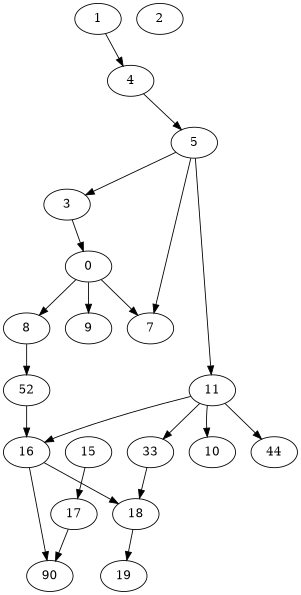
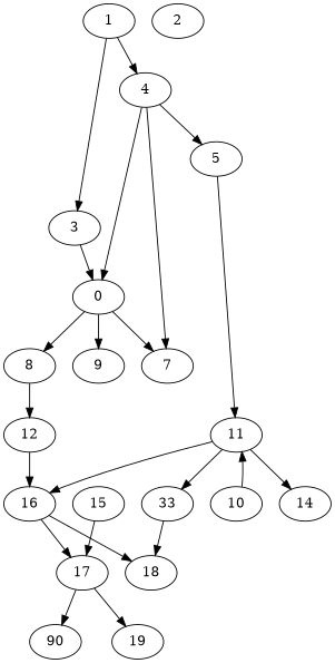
  digraph {
    node [alpha=0.04 compute_size=231928233984 result_size=0]
    1 [alpha=0.13 compute_size=1529074569 ram=11199836 result_size=70656 trans_size=302065]
    3 [compute_size=1073741824000 ram=25175356 result_size=1024 trans_size=151388]
    4 [alpha=0.01 compute_size=275513081672 ram=19083012 result_size=9216 trans_size=814490]
    n4 [compute_size=1161542310599 label=0 ram=32502466 result_size=1024 trans_size=23340]
    5 [alpha=0.06 compute_size=1946944742 ram=7560324 result_size=29696 trans_size=429769]
    7 [alpha=0.19 compute_size=7657418328 ram=40480892 trans_size=901185]
    8 [alpha=0.12 compute_size=640628683860 ram=48185956 result_size=9216 trans_size=290434]
    9 [alpha=0.05 compute_size=236898072315 ram=41588572 trans_size=754949]
    11 [alpha=0.01 compute_size=390354580785 ram=4849158 result_size=13312 trans_size=761737]
    2 [alpha=0.05 compute_size=368293445632 ram=21284804 trans_size=999984]
-   12 [compute_size=40552362010 ram=22609654 result_size=70656 trans_size=681677 label=52]
+   12 [compute_size=40552362010 ram=22609654 result_size=70656 trans_size=681677]
    10 [alpha=0.08 ram=3670464 result_size=13312 trans_size=883935]
    16 [alpha=0.16 compute_size=104106051870 ram=7515872 result_size=29696 trans_size=889639]
    n14 [alpha=0.03 compute_size=100062932419 label=33 ram=13420064 result_size=29696 trans_size=282660]
-   14 [alpha=0.12 compute_size=13910148967 ram=37755192 trans_size=284308 label=44]
+   14 [alpha=0.12 compute_size=13910148967 ram=37755192 trans_size=284308]
    18 [alpha=0.14 compute_size=5116285161 ram=27999222 result_size=74752 trans_size=561125]
    17 [alpha=0.14 compute_size=28991029248 ram=42146032 result_size=29696 trans_size=405167]
    15 [alpha=0.01 ram=9873367 result_size=13312 trans_size=888642]
    19 [alpha=0.08 compute_size=68719476736 ram=16677824 trans_size=291009]
    n20 [alpha=0.14 compute_size=22620690015 label=90 ram=36136208 trans_size=930089]
-   5 -> 3
+   1 -> 3
    1 -> 4
    3 -> n4
+   4 -> n4
    4 -> 5
    n4 -> 7
    n4 -> 8
    n4 -> 9
-   5 -> 7
+   4 -> 7
    5 -> 11
    8 -> 12
    11 -> 16
    11 -> n14
    11 -> 14
    12 -> 16
-   11 -> 10
+   10 -> 11
    16 -> 18
-   16 -> n20
+   16 -> 17
    n14 -> 18
-   18 -> 19
+   17 -> 19
    17 -> n20
    15 -> 17
  }
